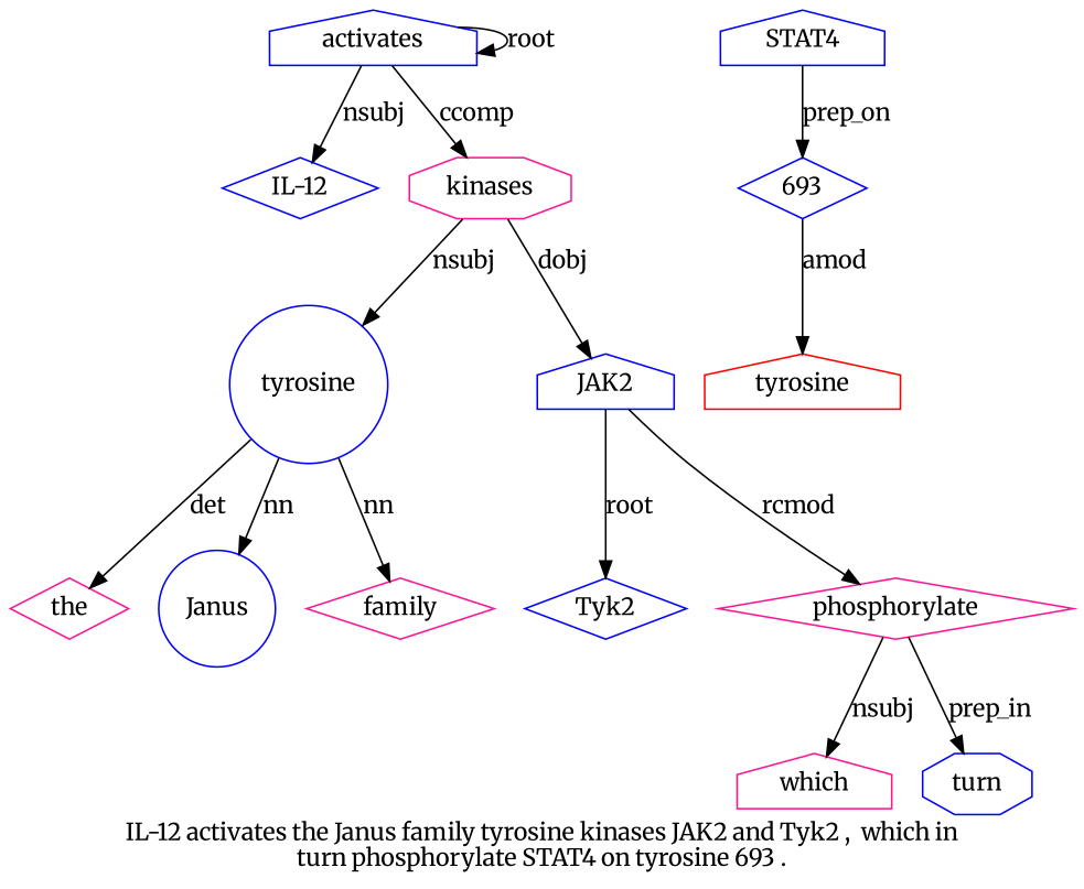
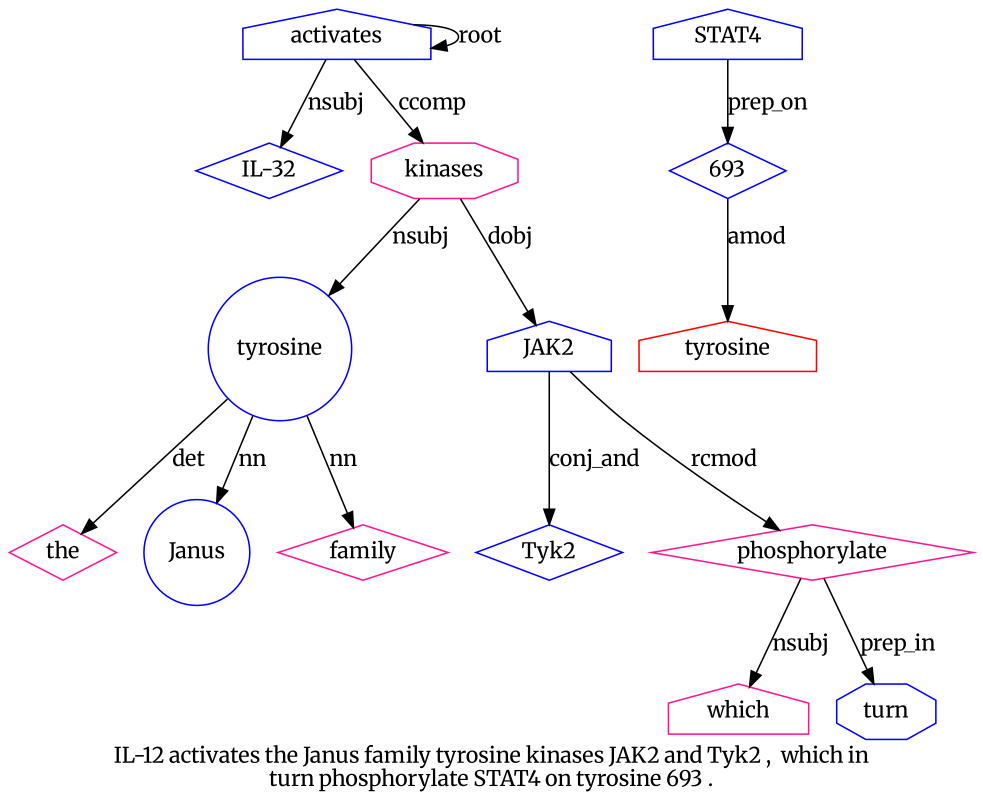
  digraph {
    fontname=Merriweather
    label="IL-12 activates the Janus family tyrosine kinases JAK2 and Tyk2 ,  which in\nturn phosphorylate STAT4 on tyrosine 693 ."
    node [color=blue fillcolor=white fontname=Merriweather shape=diamond style=filled]
    edge [fontname=Merriweather]
    n1 [label=activates shape=house]
-   n2 [label="IL-12"]
+   n2 [label="IL-32"]
    n3 [color=deeppink label=kinases shape=octagon]
    n4 [label=tyrosine shape=circle]
    n5 [label=JAK2 shape=house]
    n6 [color=deeppink label=the]
    n7 [label=Janus shape=circle]
    n8 [color=deeppink label=family]
    n9 [label=Tyk2]
    n10 [color=deeppink label=phosphorylate]
    n11 [color=deeppink label=which shape=house]
    n12 [label=turn shape=octagon]
    n13 [label=STAT4 shape=house]
    n14 [label=693]
    n15 [color=red label=tyrosine shape=house]
    n1 -> n1 [label=root]
    n1 -> n2 [label=nsubj]
    n1 -> n3 [label=ccomp]
    n3 -> n4 [label=nsubj]
    n3 -> n5 [label=dobj]
    n4 -> n6 [label=det]
    n4 -> n7 [label=nn]
    n4 -> n8 [label=nn]
-   n5 -> n9 [label=root]
+   n5 -> n9 [label=conj_and]
    n5 -> n10 [label=rcmod]
    n10 -> n11 [label=nsubj]
    n10 -> n12 [label=prep_in]
    n13 -> n14 [label=prep_on]
    n14 -> n15 [label=amod]
  }
